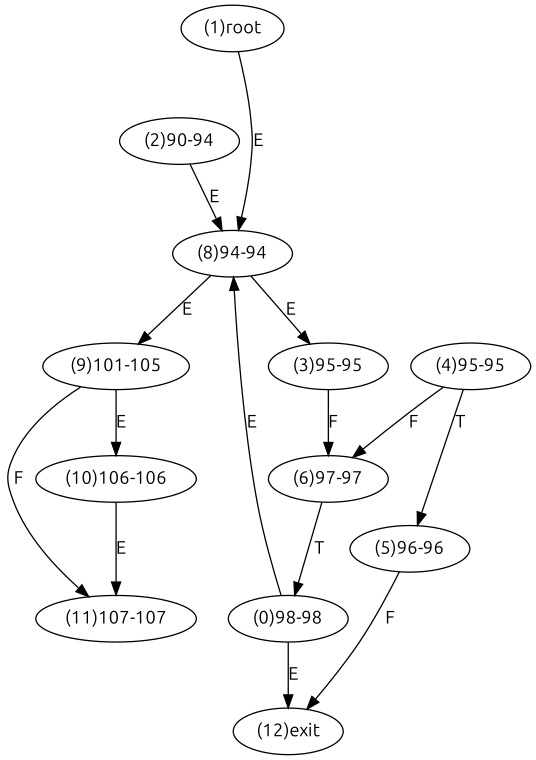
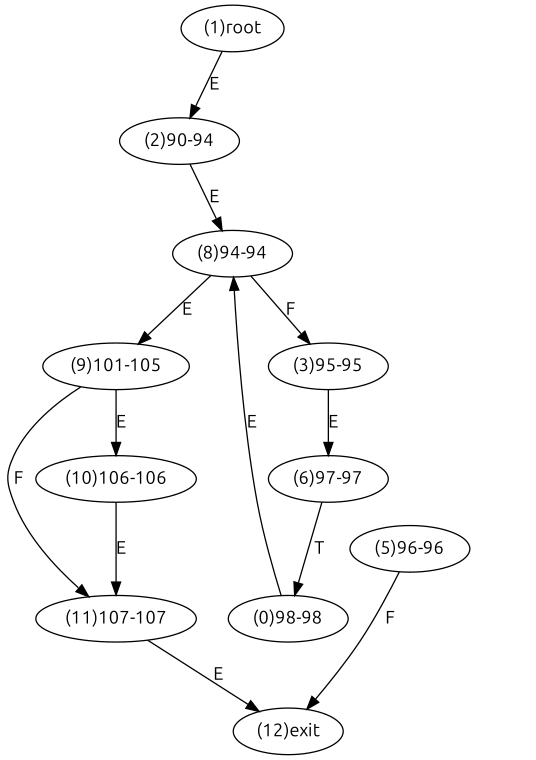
  digraph {
    fontname=Ubuntu
    node [fontname=Ubuntu]
    edge [fontname=Ubuntu]
    n1 [label="(1)root"]
    n2 [label="(2)90-94"]
    n3 [label="(8)94-94"]
    n4 [label="(3)95-95"]
    n5 [label="(9)101-105"]
    n6 [label="(6)97-97"]
-   n7 [label="(4)95-95"]
    n8 [label="(5)96-96"]
    n9 [label="(0)98-98"]
    n10 [label="(12)exit"]
    n11 [label="(10)106-106"]
    n12 [label="(11)107-107"]
-   n1 -> n3 [label=E]
+   n1 -> n2 [label=E]
    n2 -> n3 [label=E]
-   n3 -> n4 [label=E]
+   n3 -> n4 [label=F]
    n3 -> n5 [label=E]
-   n4 -> n6 [label=F]
+   n4 -> n6 [label=E]
    n5 -> n11 [label=E]
    n5 -> n12 [label=F]
    n6 -> n9 [label=T]
-   n7 -> n6 [label=F]
-   n7 -> n8 [label=T]
    n8 -> n10 [label=F]
    n9 -> n3 [label=E]
    n11 -> n12 [label=E]
-   n9 -> n10 [label=E]
+   n12 -> n10 [label=E]
  }
